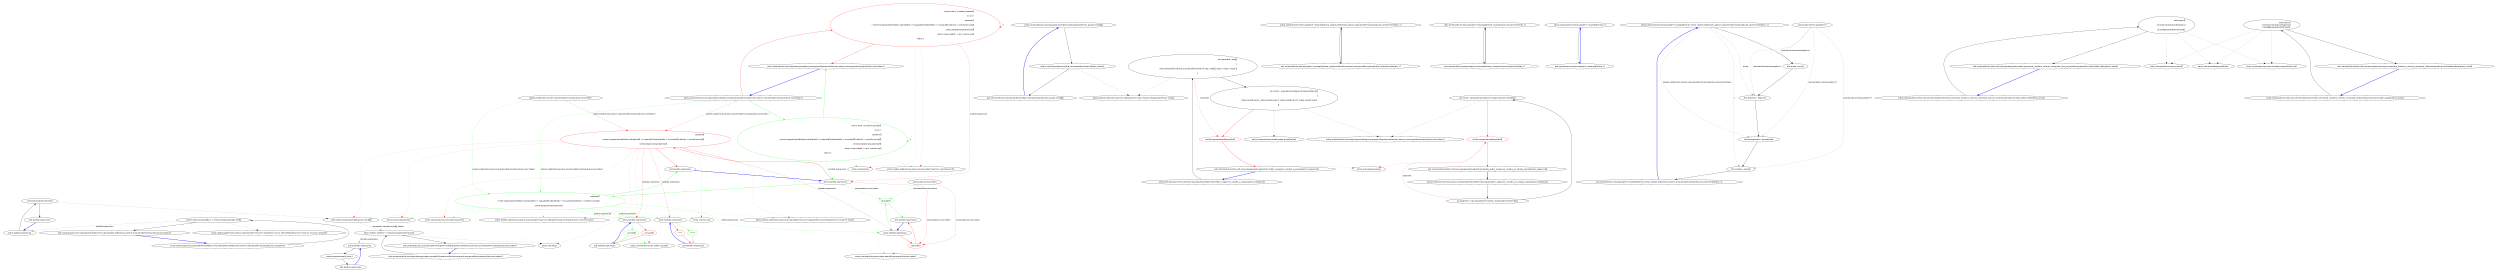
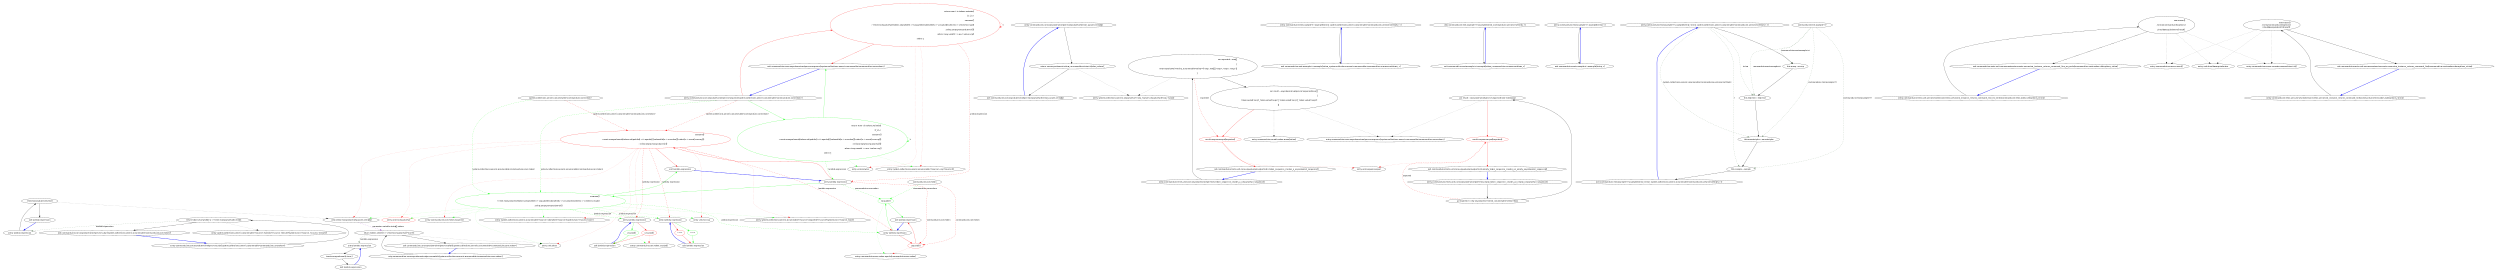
  digraph {
    fontname="Fira Sans"
    node [fontname="Fira Sans" cluster="lambda expression" span="28-28"]
    edge [fontname="Fira Sans" style=solid]
    n1 [label="System.Collections.Generic.IEnumerable<CommandLine.Core.Token>" cluster="" span=""]
    n2 [color=red community=0 label="f.IsName()\r\n                            ? f.Text.ToKeyValuePair(tokens.SkipWhile(t => t.Equals(f)).TakeWhile(v => v.IsValue()).Select(x => x.Text).ToArray())\r\n                            : string.Empty.ToKeyValuePair()" span="27-29"]
    n3 [color=green community=0 label="f.IsName()\r\n                            ? f.Text.ToKeyValuePair(tokens.SkipWhile(t => t.Equals(f)).TakeWhile(v => v.IsValue()).Select(x => x.Text).ToArray())\r\n                            : string.Empty.ToKeyValuePair()" span="27-29"]
    n4 [cluster="Unk.Select" label="Entry Unk.Select" span=""]
    n5 [cluster="string.ToKeyValuePair(params string[])" label="Entry string.ToKeyValuePair(params string[])" span="34-34"]
    n6 [label="Exit lambda expression" span="26-29"]
    n7 [cluster="CommandLine.Core.Token.IsName()" label="Entry CommandLine.Core.Token.IsName()" span="68-68"]
    n8 [cluster="System.Collections.Generic.IEnumerable<TSource>.SkipWhile<TSource>(System.Func<TSource, bool>)" label="Entry System.Collections.Generic.IEnumerable<TSource>.SkipWhile<TSource>(System.Func<TSource, bool>)" span="0-0"]
    n9 [cluster="System.Collections.Generic.IEnumerable<TSource>.TakeWhile<TSource>(System.Func<TSource, bool>)" label="Entry System.Collections.Generic.IEnumerable<TSource>.TakeWhile<TSource>(System.Func<TSource, bool>)" span="0-0"]
    n10 [cluster="Unk.ToArray" label="Entry Unk.ToArray" span=""]
-   n11 [cluster="Unk.ToKeyValuePair" label="Entry Unk.ToKeyValuePair" span=""]
+   n11 [cluster="Unk.ToKeyValuePair" label="Entry Unk.ToKeyValuePair" color=red span=""]
    n12 [label="Entry lambda expression"]
    n13 [label="Entry lambda expression"]
    n14 [label="Entry lambda expression"]
    n15 [label="CommandLine.Core.Token" cluster="" span=""]
    n16 [color=red community=0 label="t.Equals(f)"]
    n17 [color=green community=0 label="t.Equals(f)"]
    n18 [label="Exit lambda expression"]
    n19 [cluster="CommandLine.Core.Token.Equals(CommandLine.Core.Token)" label="Entry CommandLine.Core.Token.Equals(CommandLine.Core.Token)" span="55-55"]
    n20 [cluster="CommandLine.Core.KeyValuePairHelper.ForSwitch(System.Collections.Generic.IEnumerable<CommandLine.Core.Token>)" label="Entry CommandLine.Core.KeyValuePairHelper.ForSwitch(System.Collections.Generic.IEnumerable<CommandLine.Core.Token>)" span="10-10"]
    n21 [cluster="CommandLine.Core.KeyValuePairHelper.ForSwitch(System.Collections.Generic.IEnumerable<CommandLine.Core.Token>)" label="return tokens.Select(t => t.Text.ToKeyValuePair(''true''));" span="13-13"]
    n22 [cluster="CommandLine.Core.KeyValuePairHelper.ForSwitch(System.Collections.Generic.IEnumerable<CommandLine.Core.Token>)" label="Exit CommandLine.Core.KeyValuePairHelper.ForSwitch(System.Collections.Generic.IEnumerable<CommandLine.Core.Token>)" span="10-10"]
    n23 [label="Entry lambda expression" span="13-13"]
    n24 [label="t.Text.ToKeyValuePair(''true'')" span="13-13"]
    n25 [label="Exit lambda expression" span="13-13"]
    n26 [cluster="CommandLine.Core.KeyValuePairHelper.ForScalar(System.Collections.Generic.IEnumerable<CommandLine.Core.Token>)" label="Entry CommandLine.Core.KeyValuePairHelper.ForScalar(System.Collections.Generic.IEnumerable<CommandLine.Core.Token>)" span="16-16"]
    n27 [cluster="CommandLine.Core.KeyValuePairHelper.ForScalar(System.Collections.Generic.IEnumerable<CommandLine.Core.Token>)" label="return tokens.Pairwise((f, s) => f.Text.ToKeyValuePair(s.Text));" span="19-19"]
    n28 [cluster="CommandLine.Core.KeyValuePairHelper.ForScalar(System.Collections.Generic.IEnumerable<CommandLine.Core.Token>)" label="Exit CommandLine.Core.KeyValuePairHelper.ForScalar(System.Collections.Generic.IEnumerable<CommandLine.Core.Token>)" span="16-16"]
    n29 [cluster="System.Collections.Generic.IEnumerable<TSource>.Pairwise<TSource, TResult>(System.Func<TSource, TSource, TResult>)" label="Entry System.Collections.Generic.IEnumerable<TSource>.Pairwise<TSource, TResult>(System.Func<TSource, TSource, TResult>)" span="272-272"]
    n30 [label="Entry lambda expression" span="19-19"]
    n31 [label="f.Text.ToKeyValuePair(s.Text)" span="19-19"]
    n32 [label="Exit lambda expression" span="19-19"]
    n33 [cluster="CommandLine.Core.KeyValuePairHelper.ForSequence(System.Collections.Generic.IEnumerable<CommandLine.Core.Token>)" label="Entry CommandLine.Core.KeyValuePairHelper.ForSequence(System.Collections.Generic.IEnumerable<CommandLine.Core.Token>)" span="22-22"]
    n34 [cluster="CommandLine.Core.KeyValuePairHelper.ForSequence(System.Collections.Generic.IEnumerable<CommandLine.Core.Token>)" color=red community=0 label="return from t in tokens.Pairwise(\r\n                (f, s) =>\r\n                        f.IsName()\r\n                            ? f.Text.ToKeyValuePair(tokens.SkipWhile(t => t.Equals(f)).TakeWhile(v => v.IsValue()).Select(x => x.Text).ToArray())\r\n                            : string.Empty.ToKeyValuePair())\r\n                   where t.Key.Length > 0 && t.Value.Any()\r\n                   select t;" span="25-31"]
    n35 [cluster="CommandLine.Core.KeyValuePairHelper.ForSequence(System.Collections.Generic.IEnumerable<CommandLine.Core.Token>)" color=green community=0 label="return from t in tokens.Pairwise(\r\n                (f, s) =>\r\n                        f.IsName()\r\n                            ? f.Text.ToKeyValuePair(tokens.SkipWhile(t => t.Equals(f)).TakeWhile(v => v.IsValue()).Select(x => x.Text).ToArray())\r\n                            : string.Empty.ToKeyValuePair())\r\n                   where t.Key.Length > 0 && t.Value.Any()\r\n                   select t;" span="25-31"]
    n36 [cluster="CommandLine.Core.KeyValuePairHelper.ForSequence(System.Collections.Generic.IEnumerable<CommandLine.Core.Token>)" label="Exit CommandLine.Core.KeyValuePairHelper.ForSequence(System.Collections.Generic.IEnumerable<CommandLine.Core.Token>)" span="22-22"]
    n37 [cluster="Unk.Pairwise" label="Entry Unk.Pairwise" span=""]
    n38 [cluster="System.Collections.Generic.IEnumerable<TSource>.Any<TSource>()" label="Entry System.Collections.Generic.IEnumerable<TSource>.Any<TSource>()" span="0-0"]
    n39 [label="Entry lambda expression" span="26-29"]
    n40 [color=red community=0 label="v.IsValue()"]
    n41 [color=green community=0 label="v.IsValue()"]
    n42 [color=red community=0 label="x.Text"]
    n43 [color=green community=0 label="x.Text"]
    n44 [label="Exit lambda expression"]
    n45 [cluster="CommandLine.Core.Token.IsValue()" label="Entry CommandLine.Core.Token.IsValue()" span="73-73"]
    n46 [label="Exit lambda expression"]
    n47 [cluster="CommandLine.Core.KeyValuePairHelper.ToKeyValuePair(string, params string[])" label="Entry CommandLine.Core.KeyValuePairHelper.ToKeyValuePair(string, params string[])" span="34-34"]
    n48 [cluster="CommandLine.Core.KeyValuePairHelper.ToKeyValuePair(string, params string[])" label="return new KeyValuePair<string, IEnumerable<string>>(value, values);" span="36-36"]
    n49 [cluster="CommandLine.Core.KeyValuePairHelper.ToKeyValuePair(string, params string[])" label="Exit CommandLine.Core.KeyValuePairHelper.ToKeyValuePair(string, params string[])" span="34-34"]
    n50 [cluster="System.Collections.Generic.KeyValuePair<TKey, TValue>.KeyValuePair(TKey, TValue)" label="Entry System.Collections.Generic.KeyValuePair<TKey, TValue>.KeyValuePair(TKey, TValue)" span="0-0"]
    n51 [cluster="CommandLine.Tests.Unit.Core.KeyValuePairHelperTests.Empty_token_sequence_creates_an_empty_KeyValuePair_sequence()" file="KeyValuePairHelperTests.cs" label="Entry CommandLine.Tests.Unit.Core.KeyValuePairHelperTests.Empty_token_sequence_creates_an_empty_KeyValuePair_sequence()" span="12-12"]
    n52 [cluster="CommandLine.Tests.Unit.Core.KeyValuePairHelperTests.Empty_token_sequence_creates_an_empty_KeyValuePair_sequence()" file="KeyValuePairHelperTests.cs" label="var expected = new KeyValuePair<string, IEnumerable<string>>[] { }" span="14-14"]
    n53 [cluster="CommandLine.Tests.Unit.Core.KeyValuePairHelperTests.Empty_token_sequence_creates_an_empty_KeyValuePair_sequence()" file="KeyValuePairHelperTests.cs" label="var result = KeyValuePairHelper.ForSequence(new Token[] { })" span="16-16"]
    n54 [cluster="CommandLine.Tests.Unit.Core.KeyValuePairHelperTests.Empty_token_sequence_creates_an_empty_KeyValuePair_sequence()" color=red community=0 file="KeyValuePairHelperTests.cs" label="result.SequenceEqual(expected)" span="18-18"]
    n55 [cluster="CommandLine.Core.KeyValuePairHelper.ForSequence(System.Collections.Generic.IEnumerable<CommandLine.Core.Token>)" file="KeyValuePairHelperTests.cs" label="Entry CommandLine.Core.KeyValuePairHelper.ForSequence(System.Collections.Generic.IEnumerable<CommandLine.Core.Token>)" span="22-22"]
    n56 [cluster="CommandLine.Tests.Unit.Core.KeyValuePairHelperTests.Empty_token_sequence_creates_an_empty_KeyValuePair_sequence()" file="KeyValuePairHelperTests.cs" label="Exit CommandLine.Tests.Unit.Core.KeyValuePairHelperTests.Empty_token_sequence_creates_an_empty_KeyValuePair_sequence()" span="12-12"]
    n57 [cluster="Unk.SequenceEqual" file="KeyValuePairHelperTests.cs" label="Entry Unk.SequenceEqual" span=""]
    n58 [cluster="CommandLine.Core.Token.Name(string)" file="KeyValuePairHelperTests.cs" label="Entry CommandLine.Length.Token.Name(string)" span="19-19"]
    n59 [cluster="CommandLine.Tests.Unit.Core.KeyValuePairHelperTests.Token_sequence_creates_a_KeyValuePair_sequence()" file="KeyValuePairHelperTests.cs" label="Entry CommandLine.Tests.Unit.Core.KeyValuePairHelperTests.Token_sequence_creates_a_KeyValuePair_sequence()" span="22-22"]
    n60 [cluster="CommandLine.Tests.Unit.Core.KeyValuePairHelperTests.Token_sequence_creates_a_KeyValuePair_sequence()" file="KeyValuePairHelperTests.cs" label="var expected = new[]\r\n                {\r\n                    new KeyValuePair<string, IEnumerable<string>>(''seq'', new[] {''seq0'', ''seq1'', ''seq2''})\r\n                }" span="24-27"]
    n61 [cluster="CommandLine.Tests.Unit.Core.KeyValuePairHelperTests.Token_sequence_creates_a_KeyValuePair_sequence()" file="KeyValuePairHelperTests.cs" label="var result = KeyValuePairHelper.ForSequence(new []\r\n                {\r\n                    Token.Name(''seq''), Token.Value(''seq0''), Token.Value(''seq1''), Token.Value(''seq2'') \r\n                })" span="29-32"]
    n62 [cluster="CommandLine.Tests.Unit.Core.KeyValuePairHelperTests.Token_sequence_creates_a_KeyValuePair_sequence()" color=red community=0 file="KeyValuePairHelperTests.cs" label="result.SequenceEqual(expected)" span="34-34"]
    n63 [cluster="CommandLine.Tests.Unit.Core.KeyValuePairHelperTests.Token_sequence_creates_a_KeyValuePair_sequence()" file="KeyValuePairHelperTests.cs" label="Exit CommandLine.Tests.Unit.Core.KeyValuePairHelperTests.Token_sequence_creates_a_KeyValuePair_sequence()" span="22-22"]
    n64 [cluster="CommandLine.Text.Example<T>.Example(string, System.Collections.Generic.IEnumerable<CommandLine.UnParserSettings>, T)" file="UnParserExtensions.cs" label="Entry CommandLine.Text.Example<T>.Example(string, System.Collections.Generic.IEnumerable<CommandLine.UnParserSettings>, T)" span="22-22"]
    n65 [cluster="CommandLine.Text.Example<T>.Example(string, System.Collections.Generic.IEnumerable<CommandLine.UnParserSettings>, T)" file="UnParserExtensions.cs" label="Exit CommandLine.Text.Example<T>.Example(string, System.Collections.Generic.IEnumerable<CommandLine.UnParserSettings>, T)" span="22-22"]
    n66 [cluster="CommandLine.Text.Example<T>.Example(string, CommandLine.UnParserSettings, T)" file="UnParserExtensions.cs" label="Entry CommandLine.Text.Example<T>.Example(string, CommandLine.UnParserSettings, T)" span="27-27"]
    n67 [cluster="CommandLine.Text.Example<T>.Example(string, CommandLine.UnParserSettings, T)" file="UnParserExtensions.cs" label="Exit CommandLine.Text.Example<T>.Example(string, CommandLine.UnParserSettings, T)" span="27-27"]
    n68 [cluster="CommandLine.Text.Example<T>.Example(string, T)" file="UnParserExtensions.cs" label="Entry CommandLine.Text.Example<T>.Example(string, T)" span="32-32"]
    n69 [cluster="CommandLine.Text.Example<T>.Example(string, T)" file="UnParserExtensions.cs" label="Exit CommandLine.Text.Example<T>.Example(string, T)" span="32-32"]
    n70 [cluster="CommandLine.Text.Example<T>.Example(string, string, System.Collections.Generic.IEnumerable<CommandLine.UnParserSettings>, T)" file="UnParserExtensions.cs" label="Entry CommandLine.Text.Example<T>.Example(string, string, System.Collections.Generic.IEnumerable<CommandLine.UnParserSettings>, T)" span="14-14"]
    n71 [cluster="CommandLine.Text.Example<T>.Example(string, string, System.Collections.Generic.IEnumerable<CommandLine.UnParserSettings>, T)" file="UnParserExtensions.cs" label="this.group = group" span="16-16"]
    n72 [cluster="CommandLine.Text.Example<T>.Example(string, string, System.Collections.Generic.IEnumerable<CommandLine.UnParserSettings>, T)" file="UnParserExtensions.cs" label="this.helpText = helpText" span="17-17"]
    n73 [cluster="CommandLine.Text.Example<T>.Example(string, string, System.Collections.Generic.IEnumerable<CommandLine.UnParserSettings>, T)" file="UnParserExtensions.cs" label="this.formatStyles = formatStyles" span="18-18"]
    n74 [cluster="CommandLine.Text.Example<T>.Example(string, string, System.Collections.Generic.IEnumerable<CommandLine.UnParserSettings>, T)" file="UnParserExtensions.cs" label="this.sample = sample" span="19-19"]
    n75 [cluster="CommandLine.Text.Example<T>.Example(string, string, System.Collections.Generic.IEnumerable<CommandLine.UnParserSettings>, T)" file="UnParserExtensions.cs" label="Exit CommandLine.Text.Example<T>.Example(string, string, System.Collections.Generic.IEnumerable<CommandLine.UnParserSettings>, T)" span="14-14"]
    n76 [file="UnParserExtensions.cs" label="CommandLine.Text.Example<T>" cluster="" span=""]
    n77 [cluster="CommandLine.Parser.FormatCommandLine<T>(T)" file="UnParserExtensionsTests.cs" label="Entry CommandLine.Parser.FormatCommandLine<T>(T)" span="24-24"]
    n78 [cluster="CommandLine.Parser.Parser()" file="UnParserExtensionsTests.cs" label="Entry CommandLine.Parser.Parser()" span="26-26"]
    n79 [cluster="CommandLine.Tests.Unit.UnParserExtensionsTests.UnParsing_instance_returns_command_line_for_verbs(CommandLine.Tests.Fakes.AddOptions, string)" file="UnParserExtensionsTests.cs" label="Entry CommandLine.Tests.Unit.UnParserExtensionsTests.UnParsing_instance_returns_command_line_for_verbs(CommandLine.Tests.Fakes.AddOptions, string)" span="30-30"]
    n80 [cluster="CommandLine.Tests.Unit.UnParserExtensionsTests.UnParsing_instance_returns_command_line_for_verbs(CommandLine.Tests.Fakes.AddOptions, string)" file="UnParserExtensionsTests.cs" label="new Parser()\r\n                .FormatCommandLine(options)\r\n                .ShouldBeEquivalentTo(result)" span="32-34"]
    n81 [cluster="CommandLine.Tests.Unit.UnParserExtensionsTests.UnParsing_instance_returns_command_line_for_verbs(CommandLine.Tests.Fakes.AddOptions, string)" file="UnParserExtensionsTests.cs" label="Exit CommandLine.Tests.Unit.UnParserExtensionsTests.UnParsing_instance_returns_command_line_for_verbs(CommandLine.Tests.Fakes.AddOptions, string)" span="30-30"]
    n82 [cluster="Unk.ShouldBeEquivalentTo" file="UnParserExtensionsTests.cs" label="Entry Unk.ShouldBeEquivalentTo" span=""]
    n83 [cluster="CommandLine.Tests.Unit.UnParserExtensionsTests.UnParsing_instance_returns_command_line(CommandLine.Tests.Fakes.FakeOptions, string)" file="UnParserExtensionsTests.cs" label="Entry CommandLine.Tests.Unit.UnParserExtensionsTests.UnParsing_instance_returns_command_line(CommandLine.Tests.Fakes.FakeOptions, string)" span="21-21"]
    n84 [cluster="CommandLine.Tests.Unit.UnParserExtensionsTests.UnParsing_instance_returns_command_line(CommandLine.Tests.Fakes.FakeOptions, string)" file="UnParserExtensionsTests.cs" label="new Parser()\r                .FormatCommandLine(options)\r                .ShouldBeEquivalentTo(result)" span="23-25"]
    n85 [cluster="CommandLine.Tests.Unit.UnParserExtensionsTests.UnParsing_instance_returns_command_line(CommandLine.Tests.Fakes.FakeOptions, string)" file="UnParserExtensionsTests.cs" label="Exit CommandLine.Tests.Unit.UnParserExtensionsTests.UnParsing_instance_returns_command_line(CommandLine.Tests.Fakes.FakeOptions, string)" span="21-21"]
    n1 -> n2 [color=red label="System.Collections.Generic.IEnumerable<CommandLine.Core.Token>" style=dashed]
    n1 -> n3 [color=green label="System.Collections.Generic.IEnumerable<CommandLine.Core.Token>" style=dashed]
    n2 -> n4 [color=red style=dotted]
    n2 -> n5 [color=red style=dotted]
    n2 -> n6 [color=red]
    n2 -> n7 [color=red style=dotted]
    n2 -> n8 [color=red style=dotted]
    n2 -> n9 [color=red style=dotted]
    n2 -> n10 [color=red style=dotted]
    n2 -> n11 [color=red style=dotted]
    n2 -> n12 [color=red label="lambda expression" style=dashed]
    n2 -> n13 [color=red label="lambda expression" style=dashed]
    n2 -> n14 [color=red label="lambda expression" style=dashed]
    n3 -> n4 [color=green style=dotted]
    n3 -> n5 [color=green style=dotted]
    n3 -> n6 [color=green]
    n3 -> n7 [color=green style=dotted]
    n3 -> n8 [color=green style=dotted]
    n3 -> n9 [color=green style=dotted]
    n3 -> n10 [color=green style=dotted]
    n3 -> n11 [color=green style=dotted]
    n3 -> n12 [color=green label="lambda expression" style=dashed]
    n3 -> n13 [color=green label="lambda expression" style=dashed]
    n3 -> n14 [color=green label="lambda expression" style=dashed]
    n5 -> n21 [color=darkorchid label="Parameter variable string[] values" style=dashed]
    n6 -> n39 [color=blue style=bold]
    n12 -> n16 [color=red]
    n12 -> n17 [color=green]
    n13 -> n40 [color=red]
    n13 -> n41 [color=green]
    n14 -> n42 [color=red]
    n14 -> n43 [color=green]
    n15 -> n16 [color=red label="CommandLine.Core.Token" style=dashed]
    n15 -> n17 [color=green label="CommandLine.Core.Token" style=dashed]
    n16 -> n18 [color=red]
    n16 -> n19 [color=red style=dotted]
    n17 -> n18 [color=green]
    n17 -> n19 [color=green style=dotted]
    n18 -> n12 [color=blue style=bold]
    n20 -> n21
    n21 -> n4 [style=dotted]
    n21 -> n22
    n21 -> n23 [color=darkseagreen4 label="lambda expression" style=dashed]
    n22 -> n20 [color=blue style=bold]
    n23 -> n24
    n24 -> n25
    n25 -> n23 [color=blue style=bold]
    n26 -> n27
    n27 -> n28
    n27 -> n29 [style=dotted]
    n27 -> n30 [color=darkseagreen4 label="lambda expression" style=dashed]
    n28 -> n26 [color=blue style=bold]
    n30 -> n31
    n31 -> n5 [style=dotted]
    n31 -> n32
    n32 -> n30 [color=blue style=bold]
    n33 -> n2 [color=red label="System.Collections.Generic.IEnumerable<CommandLine.Core.Token>" style=dashed]
    n33 -> n3 [color=green label="System.Collections.Generic.IEnumerable<CommandLine.Core.Token>" style=dashed]
    n33 -> n34 [color=red]
    n33 -> n35 [color=green]
    n34 -> n34 [color=red label=t style=dashed]
    n34 -> n36 [color=red]
    n34 -> n37 [color=red style=dotted]
    n34 -> n38 [color=red style=dotted]
    n34 -> n39 [color=red label="lambda expression" style=dashed]
    n35 -> n35 [color=green label=t style=dashed]
    n35 -> n36 [color=green]
    n35 -> n37 [color=green style=dotted]
    n35 -> n38 [color=green style=dotted]
    n35 -> n39 [color=green label="lambda expression" style=dashed]
    n36 -> n33 [color=blue style=bold]
    n39 -> n2 [color=red]
    n39 -> n3 [color=green]
    n39 -> n16 [color=red label="CommandLine.Core.Token" style=dashed]
    n39 -> n17 [color=green label="CommandLine.Core.Token" style=dashed]
    n40 -> n44 [color=red]
    n40 -> n45 [color=red style=dotted]
    n41 -> n44 [color=green]
    n41 -> n45 [color=green style=dotted]
    n42 -> n46 [color=red]
    n43 -> n46 [color=green]
    n44 -> n13 [color=blue style=bold]
    n46 -> n14 [color=blue style=bold]
    n47 -> n48
    n48 -> n49
    n48 -> n50 [style=dotted]
    n49 -> n47 [color=blue style=bold]
    n51 -> n52
    n52 -> n53
    n52 -> n54 [color=red label=expected style=dashed]
    n53 -> n54 [color=red]
    n53 -> n55 [style=dotted]
    n54 -> n56 [color=red]
    n54 -> n57 [color=red style=dotted]
    n56 -> n51 [color=blue style=bold]
    n59 -> n60
    n60 -> n50 [style=dotted]
    n60 -> n61
    n60 -> n62 [color=red label=expected style=dashed]
    n61 -> n55 [style=dotted]
    n61 -> n58 [style=dotted]
    n61 -> n62 [color=red]
    n62 -> n57 [color=red style=dotted]
    n62 -> n63 [color=red]
    n63 -> n59 [color=blue style=bold]
    n64 -> n65
    n65 -> n64 [color=blue style=bold]
    n66 -> n67
    n67 -> n66 [color=blue style=bold]
    n68 -> n69
    n69 -> n68 [color=blue style=bold]
    n70 -> n71
    n70 -> n72 [color=darkseagreen4 label=string style=dashed]
    n70 -> n73 [color=darkseagreen4 label="System.Collections.Generic.IEnumerable<CommandLine.UnParserSettings>" style=dashed]
    n70 -> n74 [color=darkseagreen4 label=T style=dashed]
    n71 -> n72
    n72 -> n73
    n73 -> n74
    n74 -> n75
    n75 -> n70 [color=blue style=bold]
    n76 -> n71 [color=darkseagreen4 label="CommandLine.Text.Example<T>" style=dashed]
    n76 -> n72 [color=darkseagreen4 label="CommandLine.Text.Example<T>" style=dashed]
    n76 -> n73 [color=darkseagreen4 label="CommandLine.Text.Example<T>" style=dashed]
    n76 -> n74 [color=darkseagreen4 label="CommandLine.Text.Example<T>" style=dashed]
    n79 -> n80
    n80 -> n77 [style=dotted]
    n80 -> n78 [style=dotted]
    n80 -> n81
    n80 -> n82 [style=dotted]
    n81 -> n79 [color=blue style=bold]
    n83 -> n84
    n84 -> n77 [style=dotted]
    n84 -> n78 [style=dotted]
    n84 -> n82 [style=dotted]
    n84 -> n85
    n85 -> n83 [color=blue style=bold]
  }
